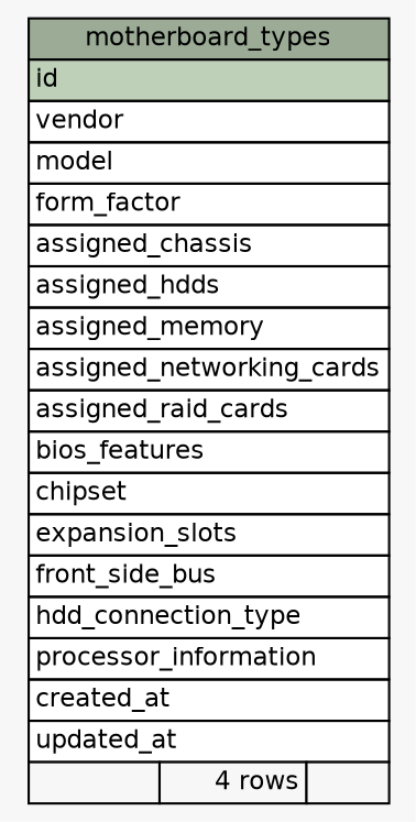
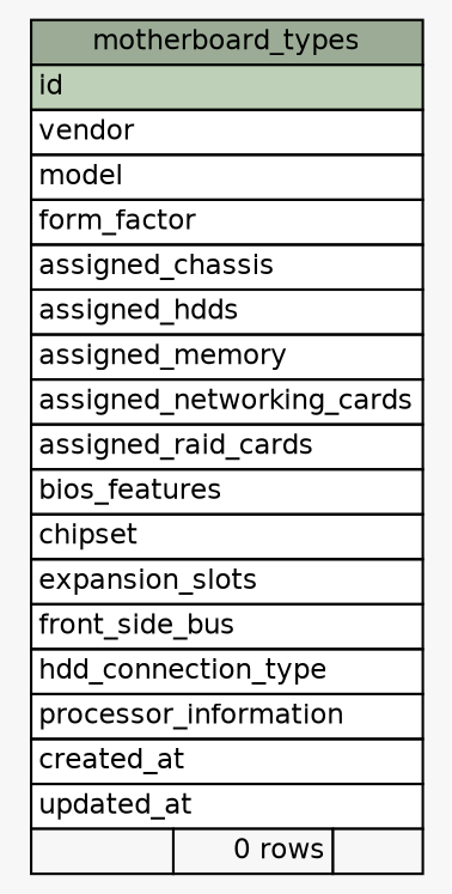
  digraph {
    bgcolor="#f7f7f7"
    fontname=Helvetica
    fontsize=11
    nodesep=0.18
    rankdir=RL
    ranksep=0.46
-   n1 [fontname=Helvetica fontsize=11 label=<     <TABLE BORDER="0" CELLBORDER="1" CELLSPACING="0" BGCOLOR="#ffffff">       <TR><TD COLSPAN="3" BGCOLOR="#9bab96" ALIGN="CENTER">motherboard_types</TD></TR>       <TR><TD PORT="id" COLSPAN="3" BGCOLOR="#bed1b8" ALIGN="LEFT">id</TD></TR>       <TR><TD PORT="vendor" COLSPAN="3" ALIGN="LEFT">vendor</TD></TR>       <TR><TD PORT="model" COLSPAN="3" ALIGN="LEFT">model</TD></TR>       <TR><TD PORT="form_factor" COLSPAN="3" ALIGN="LEFT">form_factor</TD></TR>       <TR><TD PORT="assigned_chassis" COLSPAN="3" ALIGN="LEFT">assigned_chassis</TD></TR>       <TR><TD PORT="assigned_hdds" COLSPAN="3" ALIGN="LEFT">assigned_hdds</TD></TR>       <TR><TD PORT="assigned_memory" COLSPAN="3" ALIGN="LEFT">assigned_memory</TD></TR>       <TR><TD PORT="assigned_networking_cards" COLSPAN="3" ALIGN="LEFT">assigned_networking_cards</TD></TR>       <TR><TD PORT="assigned_raid_cards" COLSPAN="3" ALIGN="LEFT">assigned_raid_cards</TD></TR>       <TR><TD PORT="bios_features" COLSPAN="3" ALIGN="LEFT">bios_features</TD></TR>       <TR><TD PORT="chipset" COLSPAN="3" ALIGN="LEFT">chipset</TD></TR>       <TR><TD PORT="expansion_slots" COLSPAN="3" ALIGN="LEFT">expansion_slots</TD></TR>       <TR><TD PORT="front_side_bus" COLSPAN="3" ALIGN="LEFT">front_side_bus</TD></TR>       <TR><TD PORT="hdd_connection_type" COLSPAN="3" ALIGN="LEFT">hdd_connection_type</TD></TR>       <TR><TD PORT="processor_information" COLSPAN="3" ALIGN="LEFT">processor_information</TD></TR>       <TR><TD PORT="created_at" COLSPAN="3" ALIGN="LEFT">created_at</TD></TR>       <TR><TD PORT="updated_at" COLSPAN="3" ALIGN="LEFT">updated_at</TD></TR>       <TR><TD ALIGN="LEFT" BGCOLOR="#f7f7f7">  </TD><TD ALIGN="RIGHT" BGCOLOR="#f7f7f7">4 rows</TD><TD ALIGN="RIGHT" BGCOLOR="#f7f7f7">  </TD></TR>     </TABLE>> shape=plaintext]
+   n1 [fontname=Helvetica fontsize=11 label=<     <TABLE BORDER="0" CELLBORDER="1" CELLSPACING="0" BGCOLOR="#ffffff">       <TR><TD COLSPAN="3" BGCOLOR="#9bab96" ALIGN="CENTER">motherboard_types</TD></TR>       <TR><TD PORT="id" COLSPAN="3" BGCOLOR="#bed1b8" ALIGN="LEFT">id</TD></TR>       <TR><TD PORT="vendor" COLSPAN="3" ALIGN="LEFT">vendor</TD></TR>       <TR><TD PORT="model" COLSPAN="3" ALIGN="LEFT">model</TD></TR>       <TR><TD PORT="form_factor" COLSPAN="3" ALIGN="LEFT">form_factor</TD></TR>       <TR><TD PORT="assigned_chassis" COLSPAN="3" ALIGN="LEFT">assigned_chassis</TD></TR>       <TR><TD PORT="assigned_hdds" COLSPAN="3" ALIGN="LEFT">assigned_hdds</TD></TR>       <TR><TD PORT="assigned_memory" COLSPAN="3" ALIGN="LEFT">assigned_memory</TD></TR>       <TR><TD PORT="assigned_networking_cards" COLSPAN="3" ALIGN="LEFT">assigned_networking_cards</TD></TR>       <TR><TD PORT="assigned_raid_cards" COLSPAN="3" ALIGN="LEFT">assigned_raid_cards</TD></TR>       <TR><TD PORT="bios_features" COLSPAN="3" ALIGN="LEFT">bios_features</TD></TR>       <TR><TD PORT="chipset" COLSPAN="3" ALIGN="LEFT">chipset</TD></TR>       <TR><TD PORT="expansion_slots" COLSPAN="3" ALIGN="LEFT">expansion_slots</TD></TR>       <TR><TD PORT="front_side_bus" COLSPAN="3" ALIGN="LEFT">front_side_bus</TD></TR>       <TR><TD PORT="hdd_connection_type" COLSPAN="3" ALIGN="LEFT">hdd_connection_type</TD></TR>       <TR><TD PORT="processor_information" COLSPAN="3" ALIGN="LEFT">processor_information</TD></TR>       <TR><TD PORT="created_at" COLSPAN="3" ALIGN="LEFT">created_at</TD></TR>       <TR><TD PORT="updated_at" COLSPAN="3" ALIGN="LEFT">updated_at</TD></TR>       <TR><TD ALIGN="LEFT" BGCOLOR="#f7f7f7">  </TD><TD ALIGN="RIGHT" BGCOLOR="#f7f7f7">0 rows</TD><TD ALIGN="RIGHT" BGCOLOR="#f7f7f7">  </TD></TR>     </TABLE>> shape=plaintext]
  }
